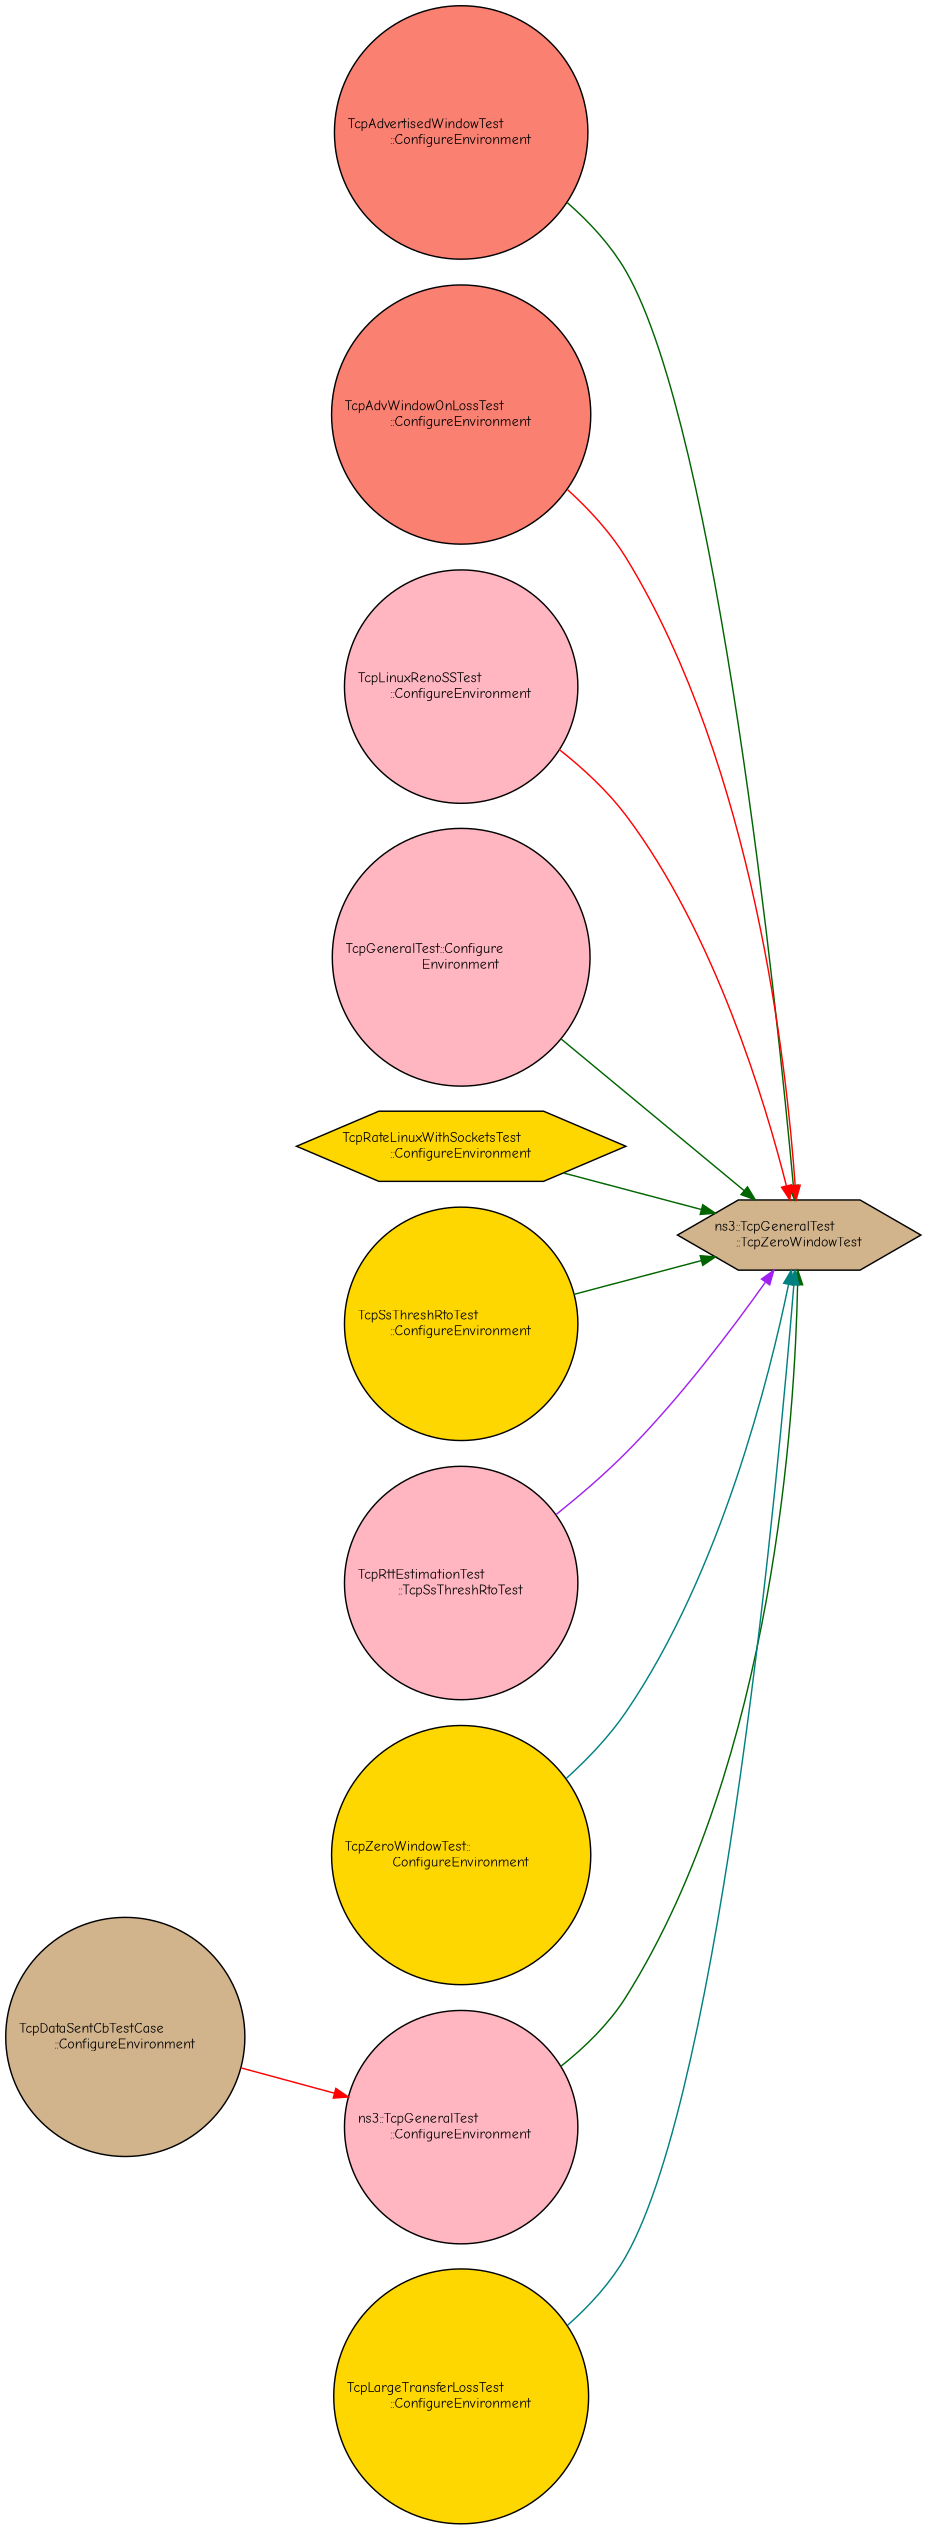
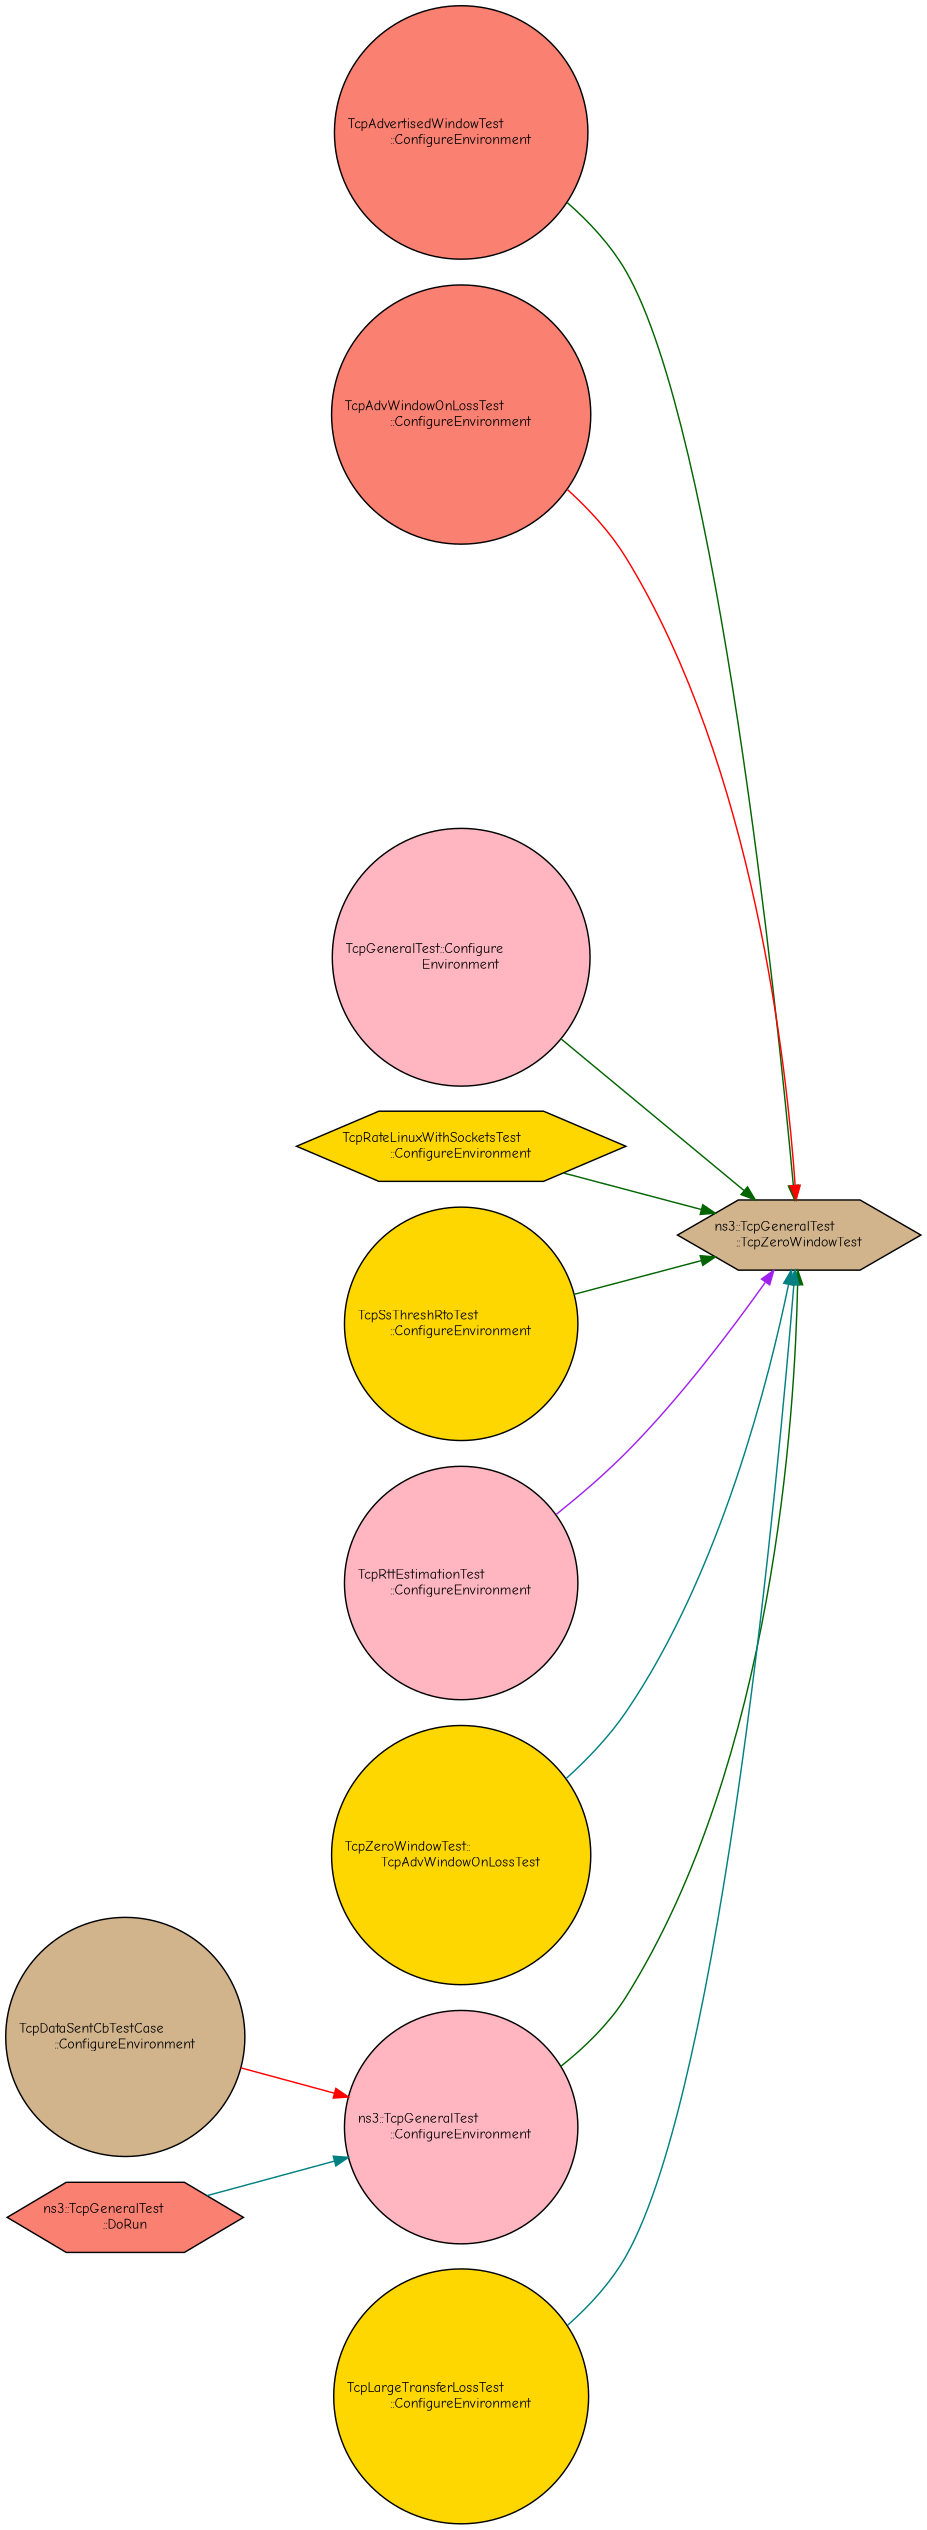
  digraph {
    fontname="Comic Neue"
    rankdir=RL
    node [color=black fillcolor=lightpink fontname="Comic Neue" fontsize=10 shape=circle style=filled]
    edge [color=darkgreen dir=back fontname="Comic Neue" fontsize=10 labelfontname=Helvetica labelfontsize=10 style=solid]
    n1 [fillcolor=tan fontcolor=black height=0.2 label="ns3::TcpGeneralTest\l::TcpZeroWindowTest" shape=hexagon width=0.4]
    n2 [fillcolor=salmon height=0.2 label="TcpAdvertisedWindowTest\l::ConfigureEnvironment" width=0.4]
    n3 [fillcolor=salmon height=0.2 label="TcpAdvWindowOnLossTest\l::ConfigureEnvironment" width=0.4]
-   n4 [height=0.2 label="TcpLinuxRenoSSTest\l::ConfigureEnvironment" width=0.4]
    n5 [height=0.2 label="TcpGeneralTest::Configure\lEnvironment" width=0.4]
    n6 [fillcolor=gold height=0.2 label="TcpRateLinuxWithSocketsTest\l::ConfigureEnvironment" shape=hexagon width=0.4]
    n7 [fillcolor=gold height=0.2 label="TcpSsThreshRtoTest\l::ConfigureEnvironment" width=0.4]
-   n8 [height=0.2 label="TcpRttEstimationTest\l::TcpSsThreshRtoTest" width=0.4]
-   n9 [fillcolor=gold height=0.2 label="TcpZeroWindowTest::\lConfigureEnvironment" width=0.4]
+   n8 [height=0.2 label="TcpRttEstimationTest\l::ConfigureEnvironment" width=0.4]
+   n9 [fillcolor=gold height=0.2 label="TcpZeroWindowTest::\lTcpAdvWindowOnLossTest" width=0.4]
    n10 [height=0.2 label="ns3::TcpGeneralTest\l::ConfigureEnvironment" width=0.4]
    n11 [fillcolor=gold height=0.2 label="TcpLargeTransferLossTest\l::ConfigureEnvironment" width=0.4]
    n12 [fillcolor=tan height=0.2 label="TcpDataSentCbTestCase\l::ConfigureEnvironment" width=0.4]
+   n13 [fillcolor=salmon height=0.2 label="ns3::TcpGeneralTest\l::DoRun" shape=hexagon width=0.4]
    n1 -> n2
    n1 -> n3 [color=red]
-   n1 -> n4 [color=red]
    n1 -> n5
    n1 -> n6
    n1 -> n7
    n1 -> n8 [color=purple]
    n1 -> n9 [color=teal]
    n1 -> n10
    n1 -> n11 [color=teal]
    n10 -> n12 [color=red]
+   n10 -> n13 [color=teal]
  }
